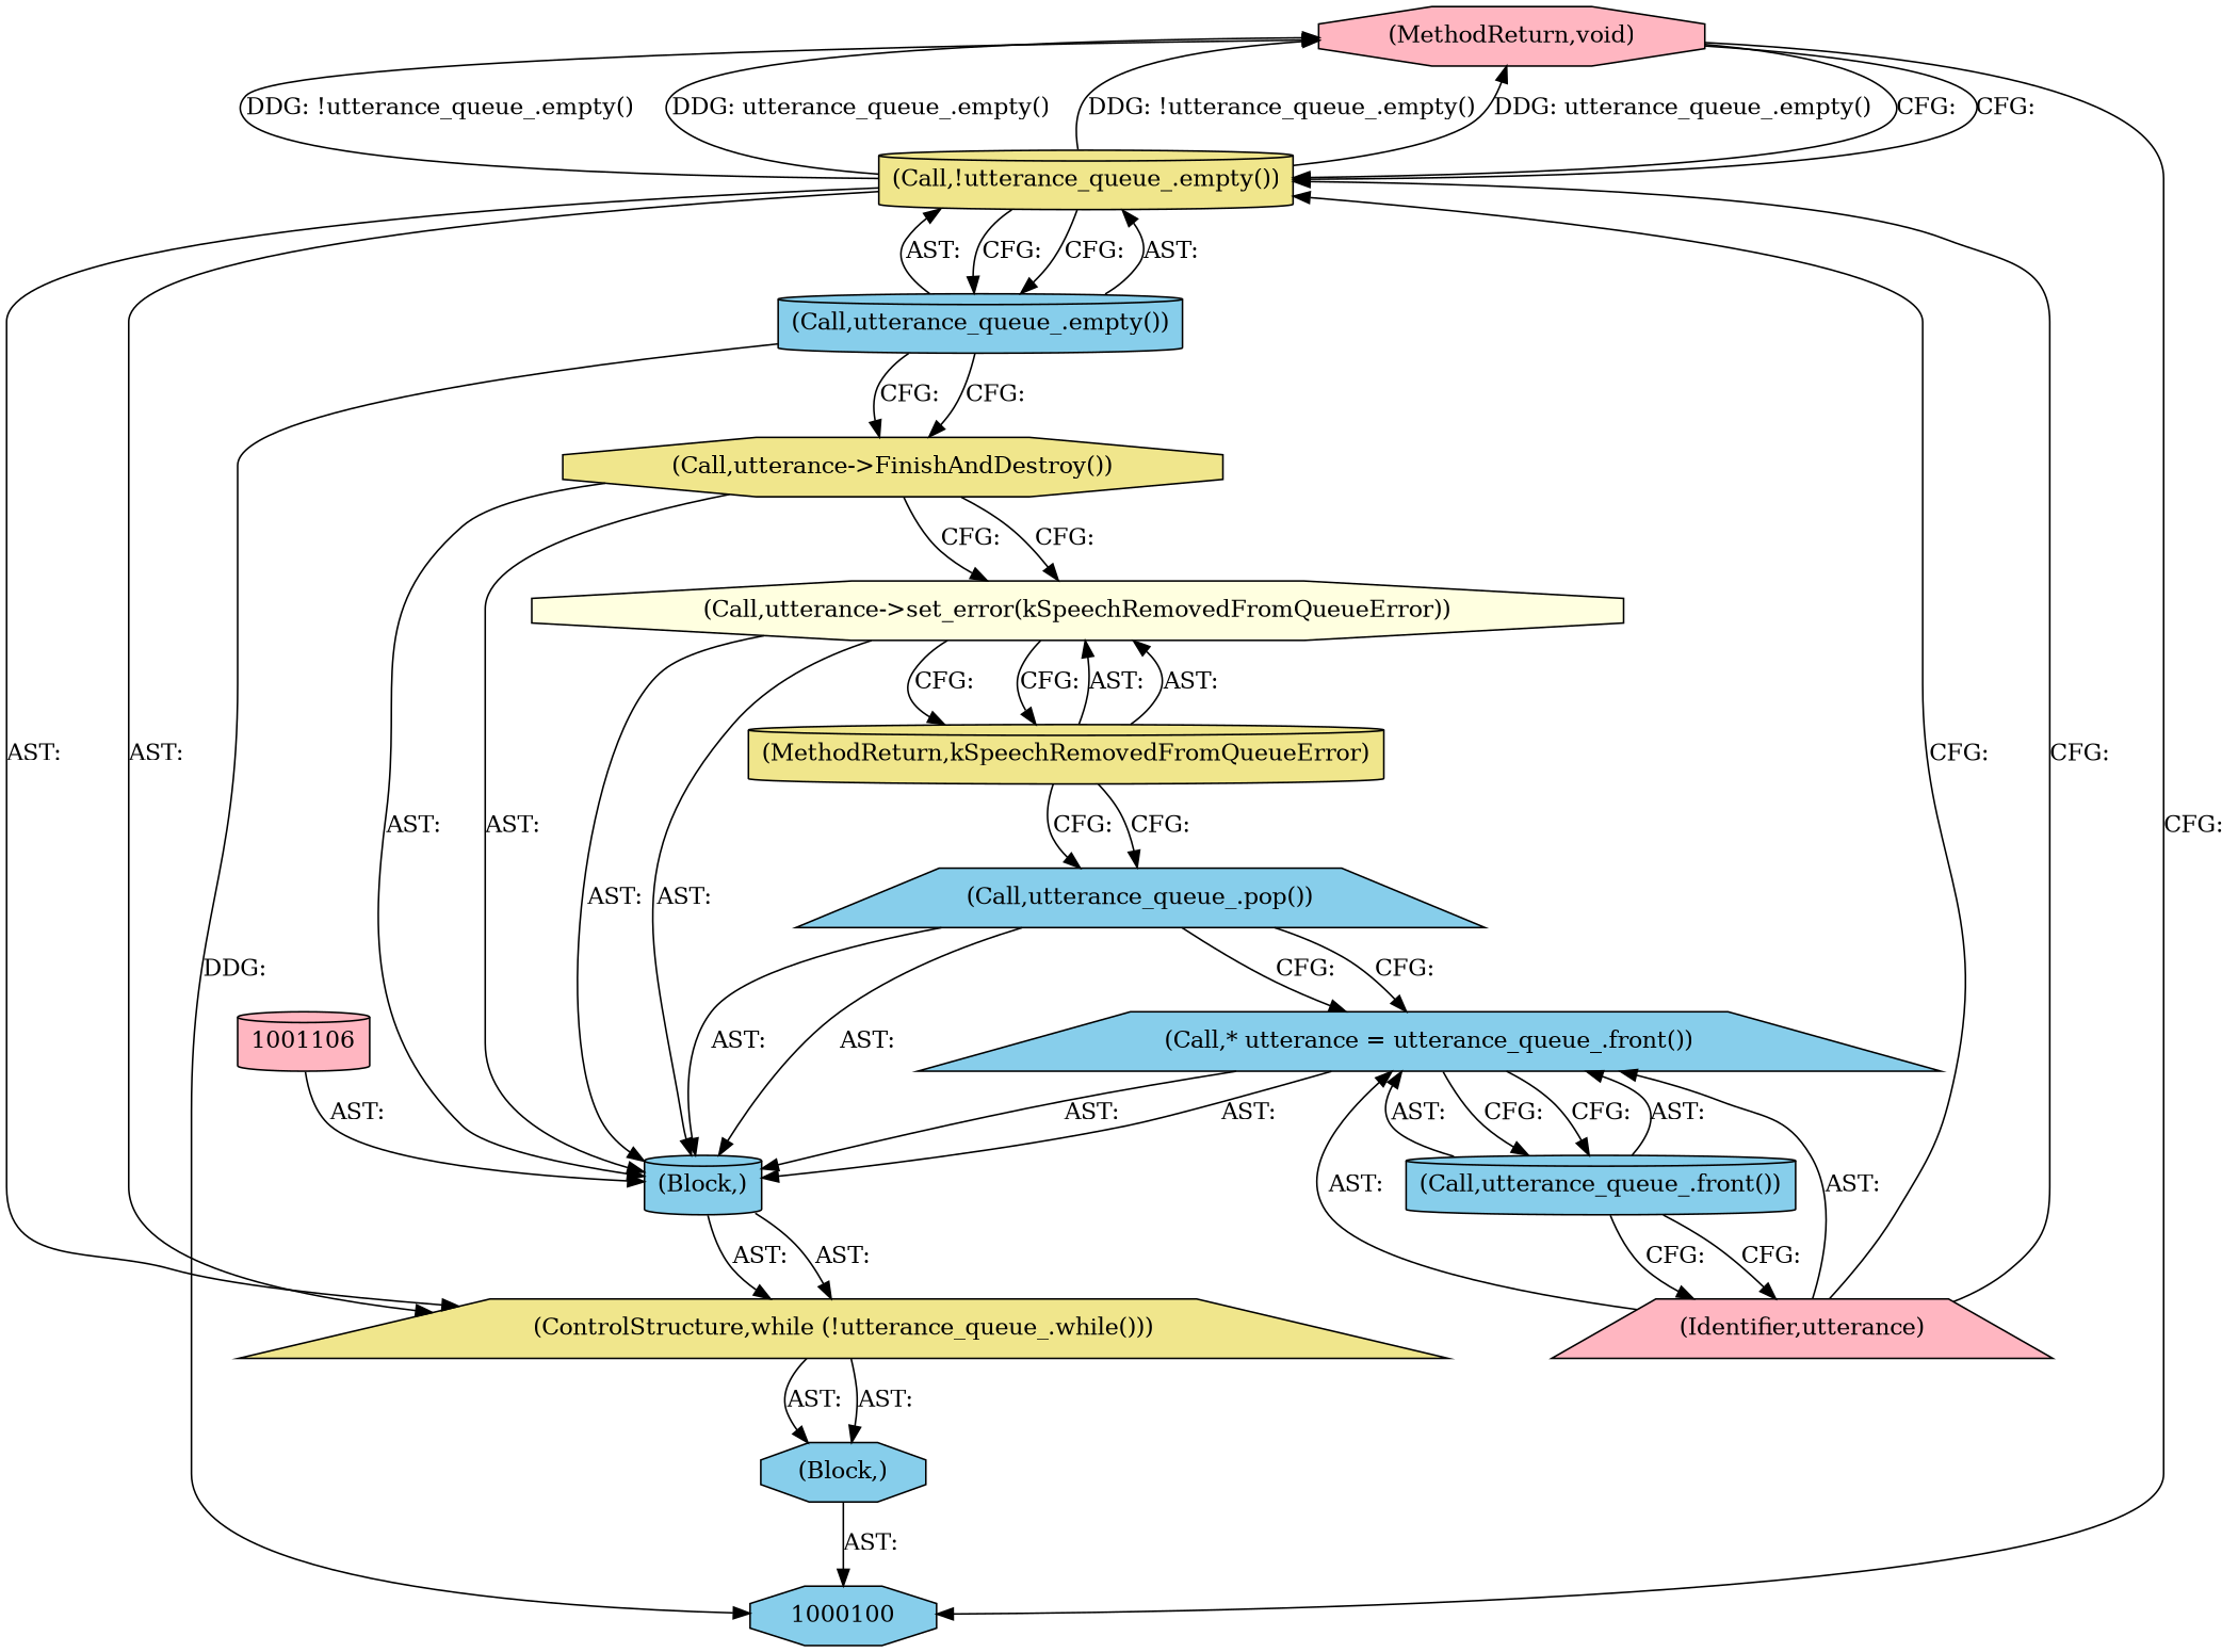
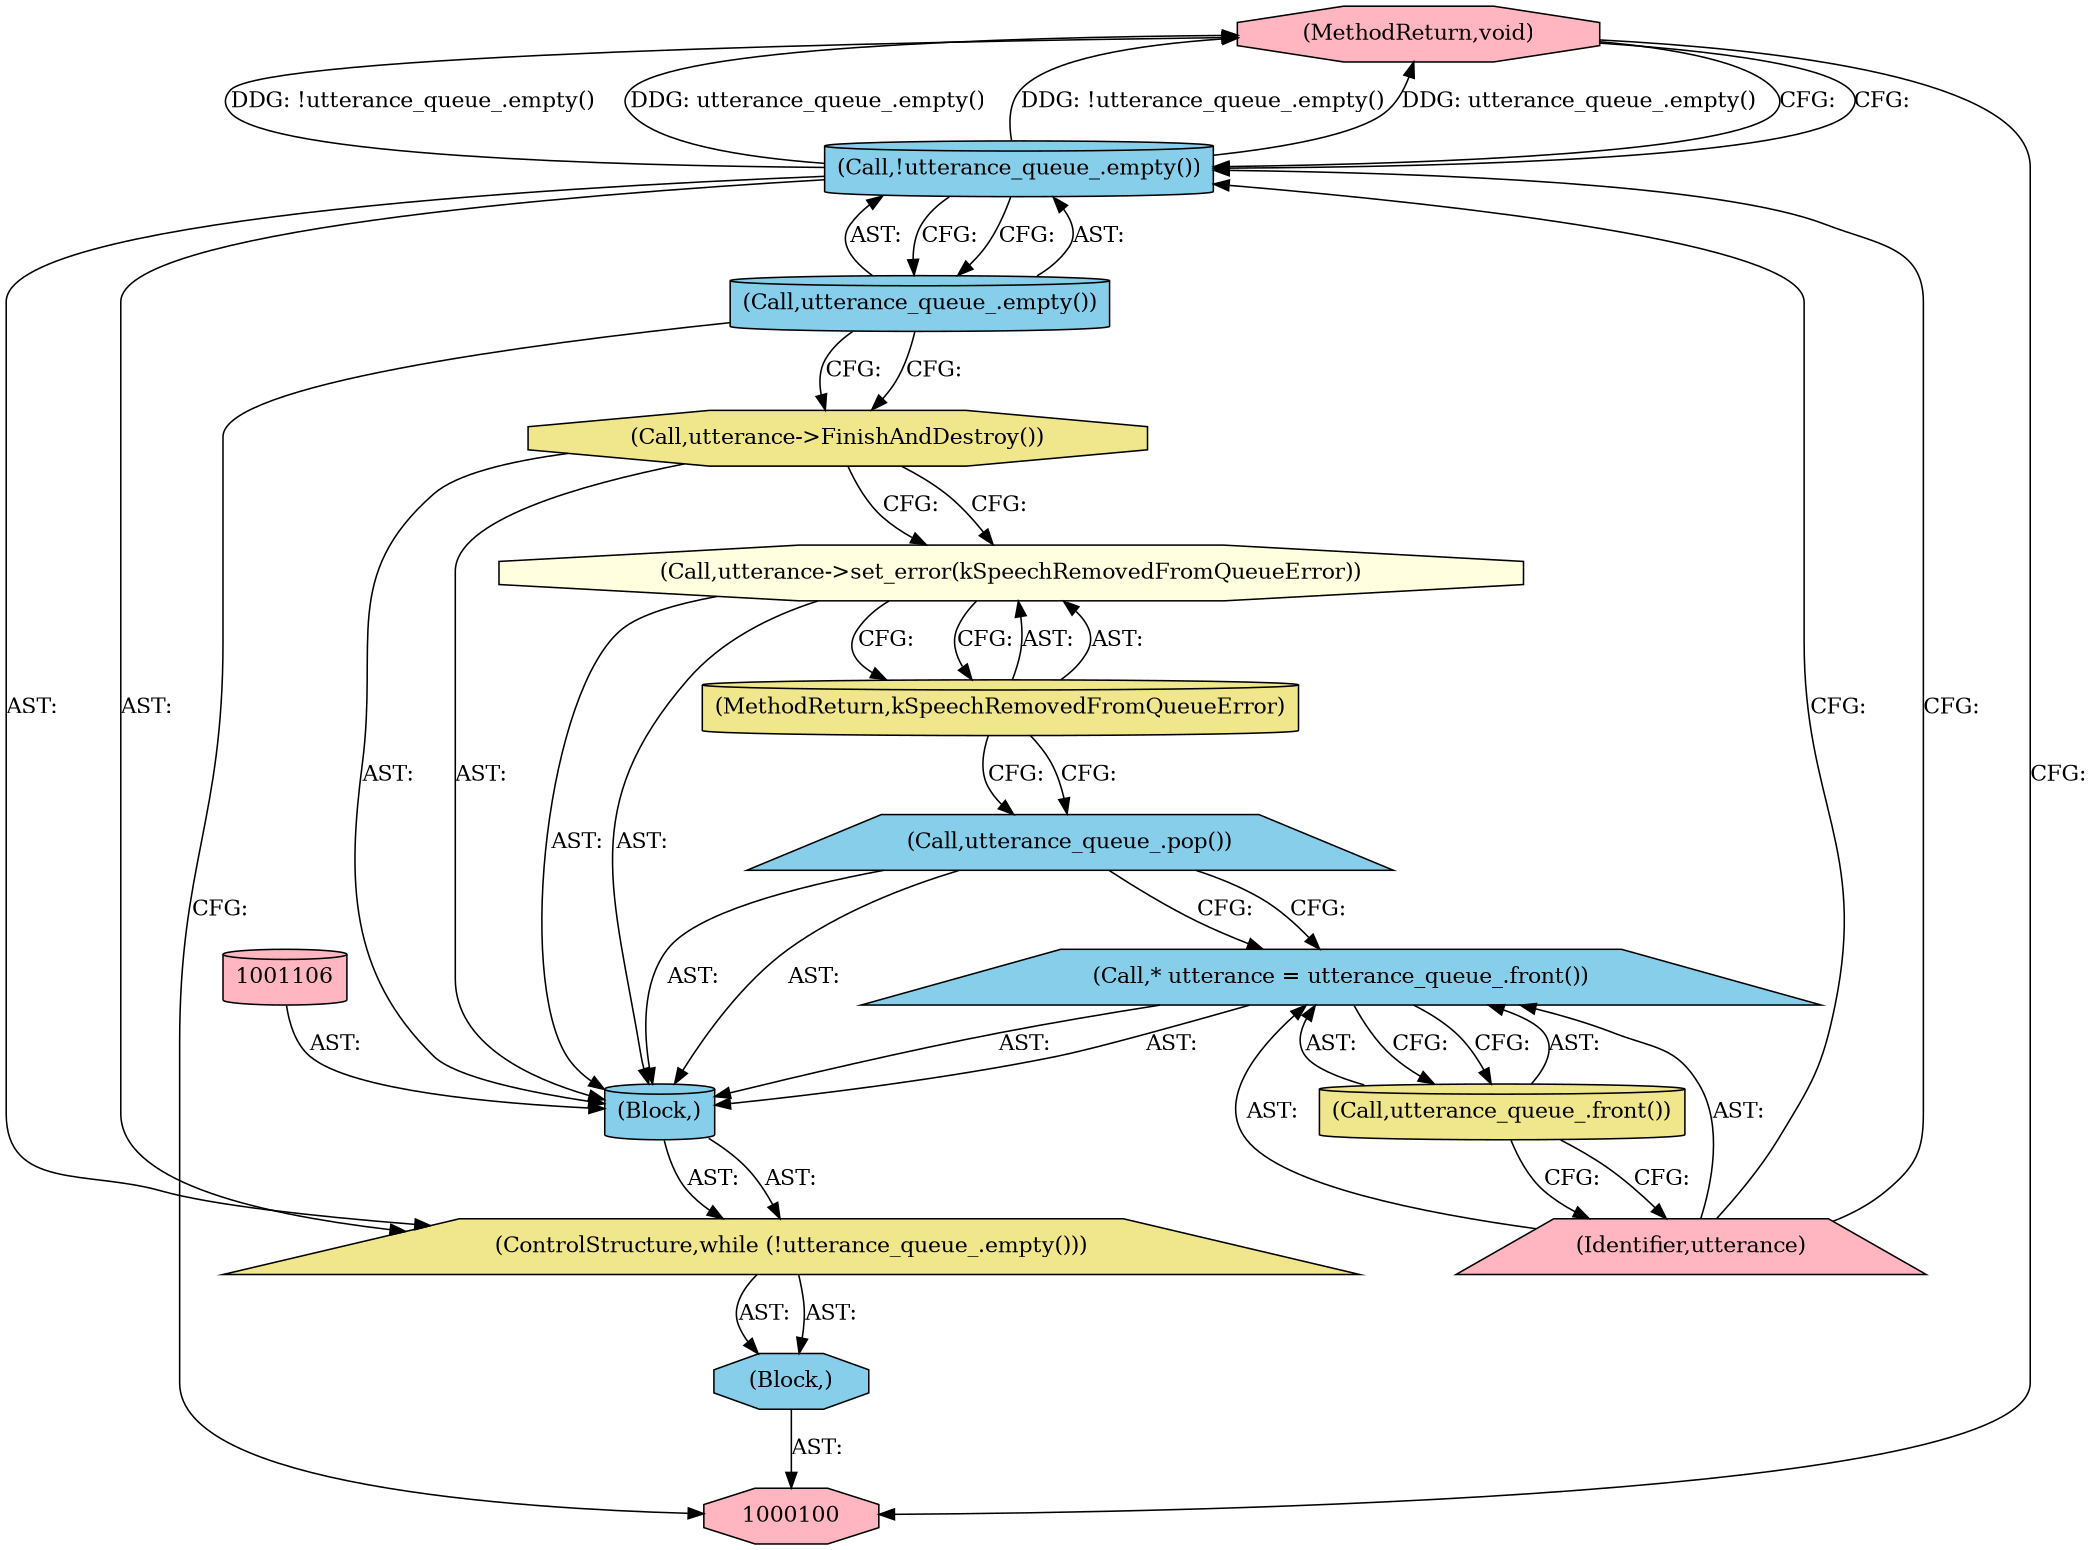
  digraph {
    node [fillcolor=skyblue shape=cylinder style=filled]
    n1 [fillcolor=lightpink label="(MethodReturn,void)" shape=octagon]
-   n2 [fillcolor=khaki label="(Call,!utterance_queue_.empty())"]
-   1000100 [shape=octagon]
+   n2 [label="(Call,!utterance_queue_.empty())"]
+   1000100 [fillcolor=lightpink shape=octagon]
    n4 [label="(Call,utterance_queue_.empty())"]
-   n5 [fillcolor=khaki label="(ControlStructure,while (!utterance_queue_.while()))" shape=trapezium]
+   n5 [fillcolor=khaki label="(ControlStructure,while (!utterance_queue_.empty()))" shape=trapezium]
    n6 [label="(Block,)" shape=octagon]
    n7 [fillcolor=khaki label="(Call,utterance->FinishAndDestroy())" shape=octagon]
    n8 [label="(Block,)"]
    n9 [fillcolor=lightyellow label="(Call,utterance->set_error(kSpeechRemovedFromQueueError))" shape=octagon]
    n10 [label="(Call,* utterance = utterance_queue_.front())" shape=trapezium]
-   n11 [label="(Call,utterance_queue_.front())"]
+   n11 [fillcolor=khaki label="(Call,utterance_queue_.front())"]
    n12 [fillcolor=lightpink label="(Identifier,utterance)" shape=trapezium]
    n13 [label="(Call,utterance_queue_.pop())" shape=trapezium]
    n14 [fillcolor=khaki label="(MethodReturn,kSpeechRemovedFromQueueError)"]
    n15 [fillcolor=lightpink label=1001106]
    n1 -> n2 [label="CFG: "]
    n1 -> n2 [label="CFG: "]
    n1 -> 1000100 [label="CFG: "]
    n2 -> n1 [label="DDG: !utterance_queue_.empty()"]
    n2 -> n1 [label="DDG: utterance_queue_.empty()"]
    n2 -> n1 [label="DDG: !utterance_queue_.empty()"]
    n2 -> n1 [label="DDG: utterance_queue_.empty()"]
    n2 -> n4 [label="CFG: "]
    n2 -> n4 [label="CFG: "]
    n2 -> n5 [label="AST: "]
    n2 -> n5 [label="AST: "]
    n4 -> n2 [label="AST: "]
    n4 -> n2 [label="AST: "]
-   n4 -> 1000100 [label="DDG: "]
+   n4 -> 1000100 [label="CFG: "]
    n4 -> n7 [label="CFG: "]
    n4 -> n7 [label="CFG: "]
    n5 -> n6 [label="AST: "]
    n5 -> n6 [label="AST: "]
    n6 -> 1000100 [label="AST: "]
    n7 -> n8 [label="AST: "]
    n7 -> n8 [label="AST: "]
    n7 -> n9 [label="CFG: "]
    n7 -> n9 [label="CFG: "]
    n8 -> n5 [label="AST: "]
    n8 -> n5 [label="AST: "]
    n9 -> n8 [label="AST: "]
    n9 -> n8 [label="AST: "]
    n9 -> n14 [label="CFG: "]
    n9 -> n14 [label="CFG: "]
    n10 -> n8 [label="AST: "]
    n10 -> n8 [label="AST: "]
    n10 -> n11 [label="CFG: "]
    n10 -> n11 [label="CFG: "]
    n11 -> n10 [label="AST: "]
    n11 -> n10 [label="AST: "]
    n11 -> n12 [label="CFG: "]
    n11 -> n12 [label="CFG: "]
    n12 -> n2 [label="CFG: "]
    n12 -> n2 [label="CFG: "]
    n12 -> n10 [label="AST: "]
    n12 -> n10 [label="AST: "]
    n13 -> n8 [label="AST: "]
    n13 -> n8 [label="AST: "]
    n13 -> n10 [label="CFG: "]
    n13 -> n10 [label="CFG: "]
    n14 -> n9 [label="AST: "]
    n14 -> n9 [label="AST: "]
    n14 -> n13 [label="CFG: "]
    n14 -> n13 [label="CFG: "]
    n15 -> n8 [label="AST: "]
  }
